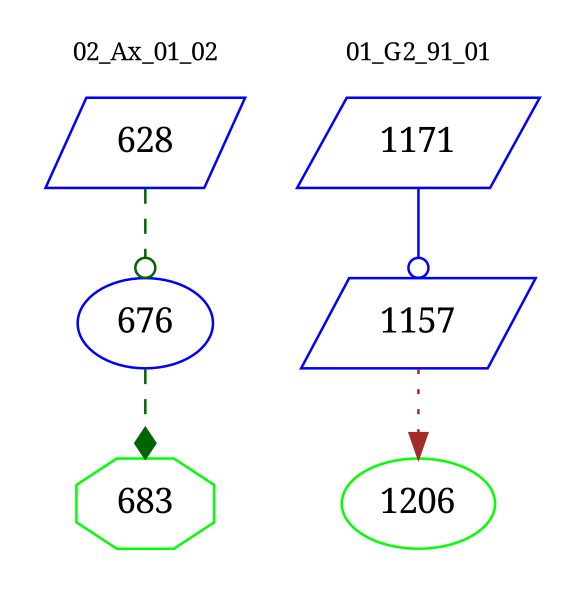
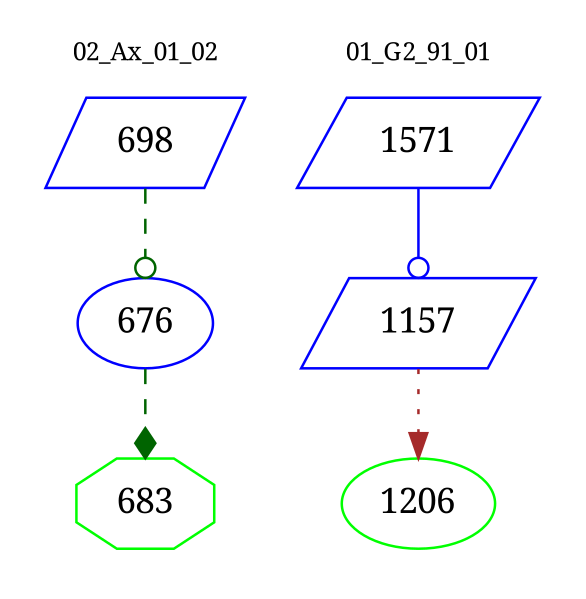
  digraph {
    fontname="Noto Serif"
    node [color=blue fontname="Noto Serif" shape=parallelogram]
    edge [arrowhead=odot color=darkgreen fontname="Noto Serif" style=dashed]
-   n1 [label=628]
+   n1 [label=698]
    n2 [label=676 shape=ellipse]
    n3 [color=green label=683 shape=octagon]
-   n4 [label=1171]
+   n4 [label=1571]
    n5 [label=1157]
    n6 [color=green label=1206 shape=ellipse]
    subgraph cluster_1 {
      color=white
      fontsize=10
      label="02_Ax_01_02"
      n1
      n2
      n3
    }
    subgraph cluster_2 {
      color=white
      fontsize=10
      label="01_G2_91_01"
      n4
      n5
      n6
    }
    n1 -> n2
    n2 -> n3 [arrowhead=diamond]
    n4 -> n5 [color=blue style=solid]
    n5 -> n6 [arrowhead=normal color=brown style=dotted]
  }
